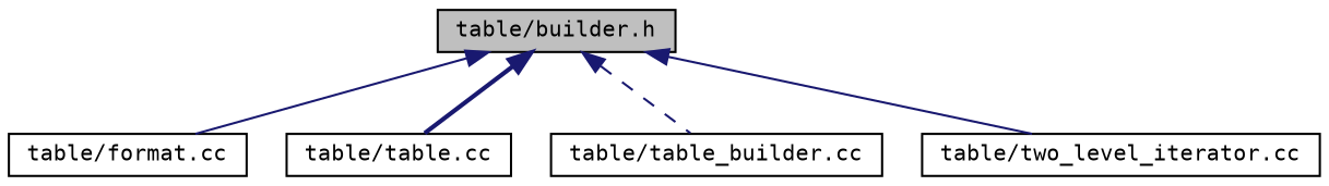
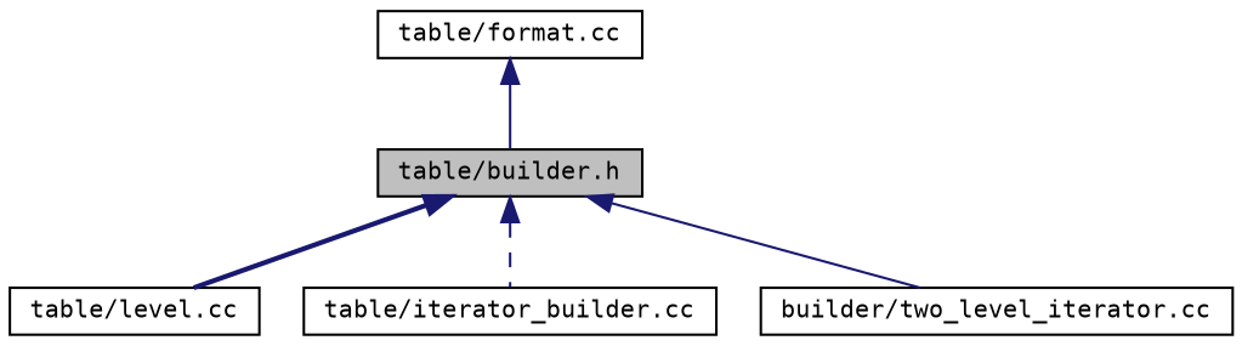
  digraph {
    fontname="DejaVu Sans Mono"
    node [color=black fillcolor=white fontname="DejaVu Sans Mono" fontsize=10 shape=record style=filled]
    edge [color=midnightblue dir=back fontname="DejaVu Sans Mono" fontsize=10 labelfontname=Helvetica labelfontsize=10 style=solid]
    n1 [fillcolor=grey75 fontcolor=black height=0.2 label="table/builder.h" width=0.4]
    n2 [height=0.2 label="table/format.cc" width=0.4]
-   n3 [height=0.2 label="table/table.cc" width=0.4]
-   n4 [height=0.2 label="table/table_builder.cc" width=0.4]
-   n5 [height=0.2 label="table/two_level_iterator.cc" width=0.4]
-   n1 -> n2
+   n3 [height=0.2 label="table/level.cc" width=0.4]
+   n4 [height=0.2 label="table/iterator_builder.cc" width=0.4]
+   n5 [height=0.2 label="builder/two_level_iterator.cc" width=0.4]
+   n2 -> n1
    n1 -> n3 [style=bold]
    n1 -> n4 [style=dashed]
    n1 -> n5
  }
